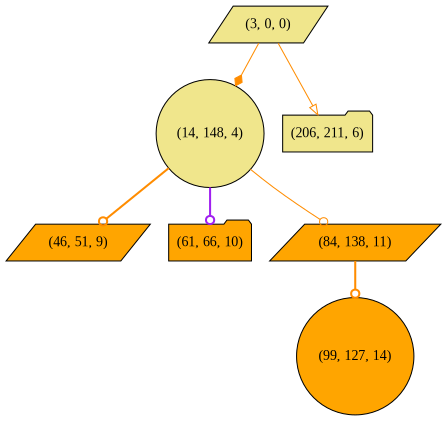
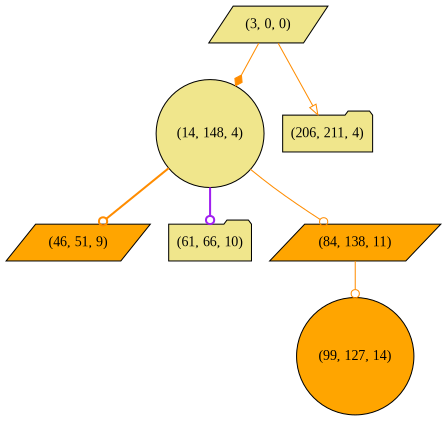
  digraph {
    fontname="Liberation Serif"
    node [fillcolor=orange fontname="Liberation Serif" shape=parallelogram style=filled]
    edge [arrowhead=odot color=darkorange fontname="Liberation Serif" style=solid]
    n1 [fillcolor=khaki label="(3, 0, 0)"]
    "(14, 148, 4)" [fillcolor=khaki shape=circle]
-   "(206, 211, 6)" [fillcolor=khaki shape=folder]
+   "(206, 211, 6)" [fillcolor=khaki shape=folder label="(206, 211, 4)"]
    "(46, 51, 9)"
-   "(61, 66, 10)" [shape=folder]
+   "(61, 66, 10)" [fillcolor=khaki shape=folder]
    "(84, 138, 11)"
    "(99, 127, 14)" [shape=circle]
    n1 -> "(14, 148, 4)" [arrowhead=diamond]
    n1 -> "(206, 211, 6)" [arrowhead=onormal]
    "(14, 148, 4)" -> "(46, 51, 9)" [style=bold]
    "(14, 148, 4)" -> "(61, 66, 10)" [color=purple style=bold]
    "(14, 148, 4)" -> "(84, 138, 11)"
-   "(84, 138, 11)" -> "(99, 127, 14)" [style=bold]
+   "(84, 138, 11)" -> "(99, 127, 14)"
  }
